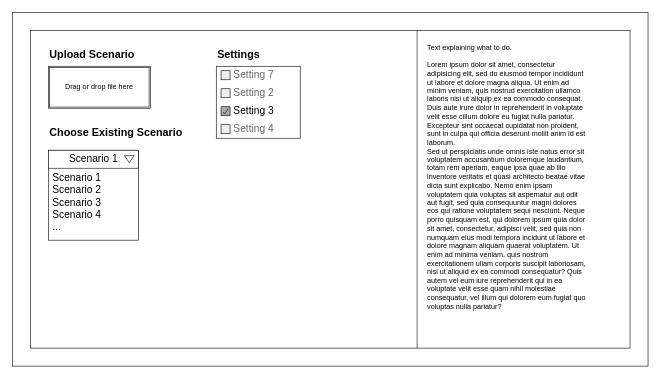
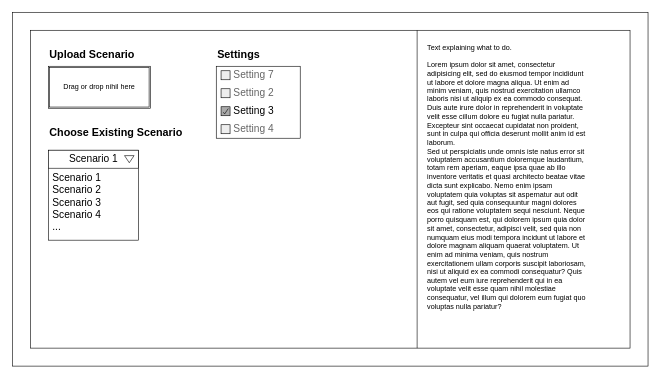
  <mxCell id="0" />
  <mxCell id="1" parent="0" />
  <mxCell id="2" value="" style="rounded=0;whiteSpace=wrap;html=1;" vertex="1" parent="1"><mxGeometry x="20" y="20" width="1060" height="590" as="geometry" /></mxCell>
  <mxCell id="3" value="" style="rounded=0;whiteSpace=wrap;html=1;" vertex="1" parent="1"><mxGeometry x="50" y="50" width="1000" height="530" as="geometry" /></mxCell>
  <mxCell id="4" value="" style="line;strokeWidth=1;direction=south;html=1;" vertex="1" parent="1"><mxGeometry x="690" y="50" width="10" height="530" as="geometry" /></mxCell>
- <mxCell id="5" value="Drag or drop file here" style="shape=ext;double=1;rounded=0;whiteSpace=wrap;html=1;strokeWidth=1;" vertex="1" parent="1"><mxGeometry x="80" y="110" width="170" height="70" as="geometry" /></mxCell>
+ <mxCell id="5" value="Drag or drop nihil here" style="shape=ext;double=1;rounded=0;whiteSpace=wrap;html=1;strokeWidth=1;" vertex="1" parent="1"><mxGeometry x="80" y="110" width="170" height="70" as="geometry" /></mxCell>
  <mxCell id="6" value="Upload Scenario" style="text;strokeColor=none;fillColor=none;html=1;fontSize=18;fontStyle=1;verticalAlign=middle;align=left;" vertex="1" parent="1"><mxGeometry x="80" y="70" width="100" height="40" as="geometry" /></mxCell>
  <mxCell id="7" value="Choose Existing Scenario" style="text;strokeColor=none;fillColor=none;html=1;fontSize=18;fontStyle=1;verticalAlign=middle;align=left;" vertex="1" parent="1"><mxGeometry x="80" y="200" width="230" height="40" as="geometry" /></mxCell>
  <mxCell id="8" value="" style="strokeWidth=1;shadow=0;dashed=0;align=center;html=1;shape=mxgraph.mockup.forms.rrect;rSize=0;strokeColor=#000000;fillColor=#ffffff;fontSize=18;" vertex="1" parent="1"><mxGeometry x="80" y="250" width="150" height="150" as="geometry" /></mxCell>
  <mxCell id="9" value="&lt;font color=&quot;#000000&quot;&gt;Scenario 1&lt;/font&gt;" style="strokeWidth=1;shadow=0;dashed=0;align=center;html=1;shape=mxgraph.mockup.forms.rrect;rSize=0;strokeColor=#000000;fontColor=#008cff;fontSize=17;fillColor=#ffffff;resizeWidth=1;" vertex="1" parent="8"><mxGeometry width="150" height="30" relative="1" as="geometry" /></mxCell>
  <mxCell id="10" value="&lt;font color=&quot;#000000&quot;&gt;Scenario 1&lt;br&gt;Scenario 2&lt;br&gt;Scenario 3&lt;br&gt;Scenario 4&lt;br&gt;...&lt;br&gt;&lt;/font&gt;" style="strokeWidth=1;shadow=0;dashed=0;align=center;html=1;shape=mxgraph.mockup.forms.anchor;fontSize=17;fontColor=#666666;align=left;spacingLeft=5;resizeWidth=1;verticalAlign=top;" vertex="1" parent="8"><mxGeometry width="150" height="110" relative="1" as="geometry"><mxPoint y="30" as="offset" /></mxGeometry></mxCell>
  <mxCell id="11" value="" style="triangle;whiteSpace=wrap;html=1;fontSize=18;strokeWidth=1;align=left;rotation=90;" vertex="1" parent="8"><mxGeometry x="129" y="7" width="11.94" height="15.94" as="geometry" /></mxCell>
  <mxCell id="12" value="Settings" style="text;strokeColor=none;fillColor=none;html=1;fontSize=18;fontStyle=1;verticalAlign=middle;align=left;" vertex="1" parent="1"><mxGeometry x="360" y="70" width="230" height="40" as="geometry" /></mxCell>
  <mxCell id="13" value="Text explaining what to do.&lt;br&gt;&lt;br&gt;Lorem ipsum dolor sit amet, consectetur adipisicing elit, sed do eiusmod tempor incididunt ut labore et dolore magna aliqua. Ut enim ad minim veniam, quis nostrud exercitation ullamco laboris nisi ut aliquip ex ea commodo consequat. Duis aute irure dolor in reprehenderit in voluptate velit esse cillum dolore eu fugiat nulla pariatur. Excepteur sint occaecat cupidatat non proident, sunt in culpa qui officia deserunt mollit anim id est laborum.&lt;br&gt;Sed ut perspiciatis unde omnis iste natus error sit voluptatem accusantium doloremque laudantium, totam rem aperiam, eaque ipsa quae ab illo inventore veritatis et quasi architecto beatae vitae dicta sunt explicabo. Nemo enim ipsam voluptatem quia voluptas sit aspernatur aut odit aut fugit, sed quia consequuntur magni dolores eos qui ratione voluptatem sequi nesciunt. Neque porro quisquam est, qui dolorem ipsum quia dolor sit amet, consectetur, adipisci velit, sed quia non numquam eius modi tempora incidunt ut labore et dolore magnam aliquam quaerat voluptatem. Ut enim ad minima veniam, quis nostrum exercitationem ullam corporis suscipit laboriosam, nisi ut aliquid ex ea commodi consequatur? Quis autem vel eum iure reprehenderit qui in ea voluptate velit esse quam nihil molestiae consequatur, vel illum qui dolorem eum fugiat quo voluptas nulla pariatur?" style="text;spacingTop=-5;whiteSpace=wrap;html=1;align=left;fontSize=12;fontFamily=Helvetica;fillColor=none;strokeColor=none;" vertex="1" parent="1"><mxGeometry x="710" y="70" width="270" height="470" as="geometry" /></mxCell>
  <mxCell id="14" value="" style="strokeWidth=1;shadow=0;dashed=0;align=center;html=1;shape=mxgraph.mockup.forms.rrect;rSize=0;strokeColor=#000000;fillColor=#ffffff;recursiveResize=0;fontSize=18;" vertex="1" parent="1"><mxGeometry x="360" y="110" width="140" height="120" as="geometry" /></mxCell>
  <mxCell id="15" value="Setting 7" style="strokeWidth=1;shadow=0;dashed=0;align=center;html=1;shape=mxgraph.mockup.forms.rrect;rSize=0;fillColor=#eeeeee;strokeColor=#000000;align=left;spacingLeft=4;fontSize=17;fontColor=#666666;labelPosition=right;" vertex="1" parent="14"><mxGeometry x="8" y="7.5" width="15" height="15" as="geometry" /></mxCell>
  <mxCell id="16" value="Setting 2" style="strokeWidth=1;shadow=0;dashed=0;align=center;html=1;shape=mxgraph.mockup.forms.rrect;rSize=0;fillColor=#eeeeee;strokeColor=#000000;align=left;spacingLeft=4;fontSize=17;fontColor=#666666;labelPosition=right;" vertex="1" parent="14"><mxGeometry x="8" y="37.5" width="15" height="15" as="geometry" /></mxCell>
  <mxCell id="17" value="&lt;font color=&quot;#000000&quot;&gt;Setting 3&lt;/font&gt;" style="strokeWidth=1;shadow=0;dashed=0;align=center;html=1;shape=mxgraph.mockup.forms.checkbox;rSize=0;resizable=0;fillColor=#aaaaaa;strokeColor=#000000;align=left;spacingLeft=4;fontSize=17;fontColor=#008cff;labelPosition=right;" vertex="1" parent="14"><mxGeometry x="8" y="67.5" width="15" height="15" as="geometry" /></mxCell>
  <mxCell id="18" value="Setting 4" style="strokeWidth=1;shadow=0;dashed=0;align=center;html=1;shape=mxgraph.mockup.forms.rrect;rSize=0;fillColor=#eeeeee;strokeColor=#000000;align=left;spacingLeft=4;fontSize=17;fontColor=#666666;labelPosition=right;" vertex="1" parent="14"><mxGeometry x="8" y="97.5" width="15" height="15" as="geometry" /></mxCell>
